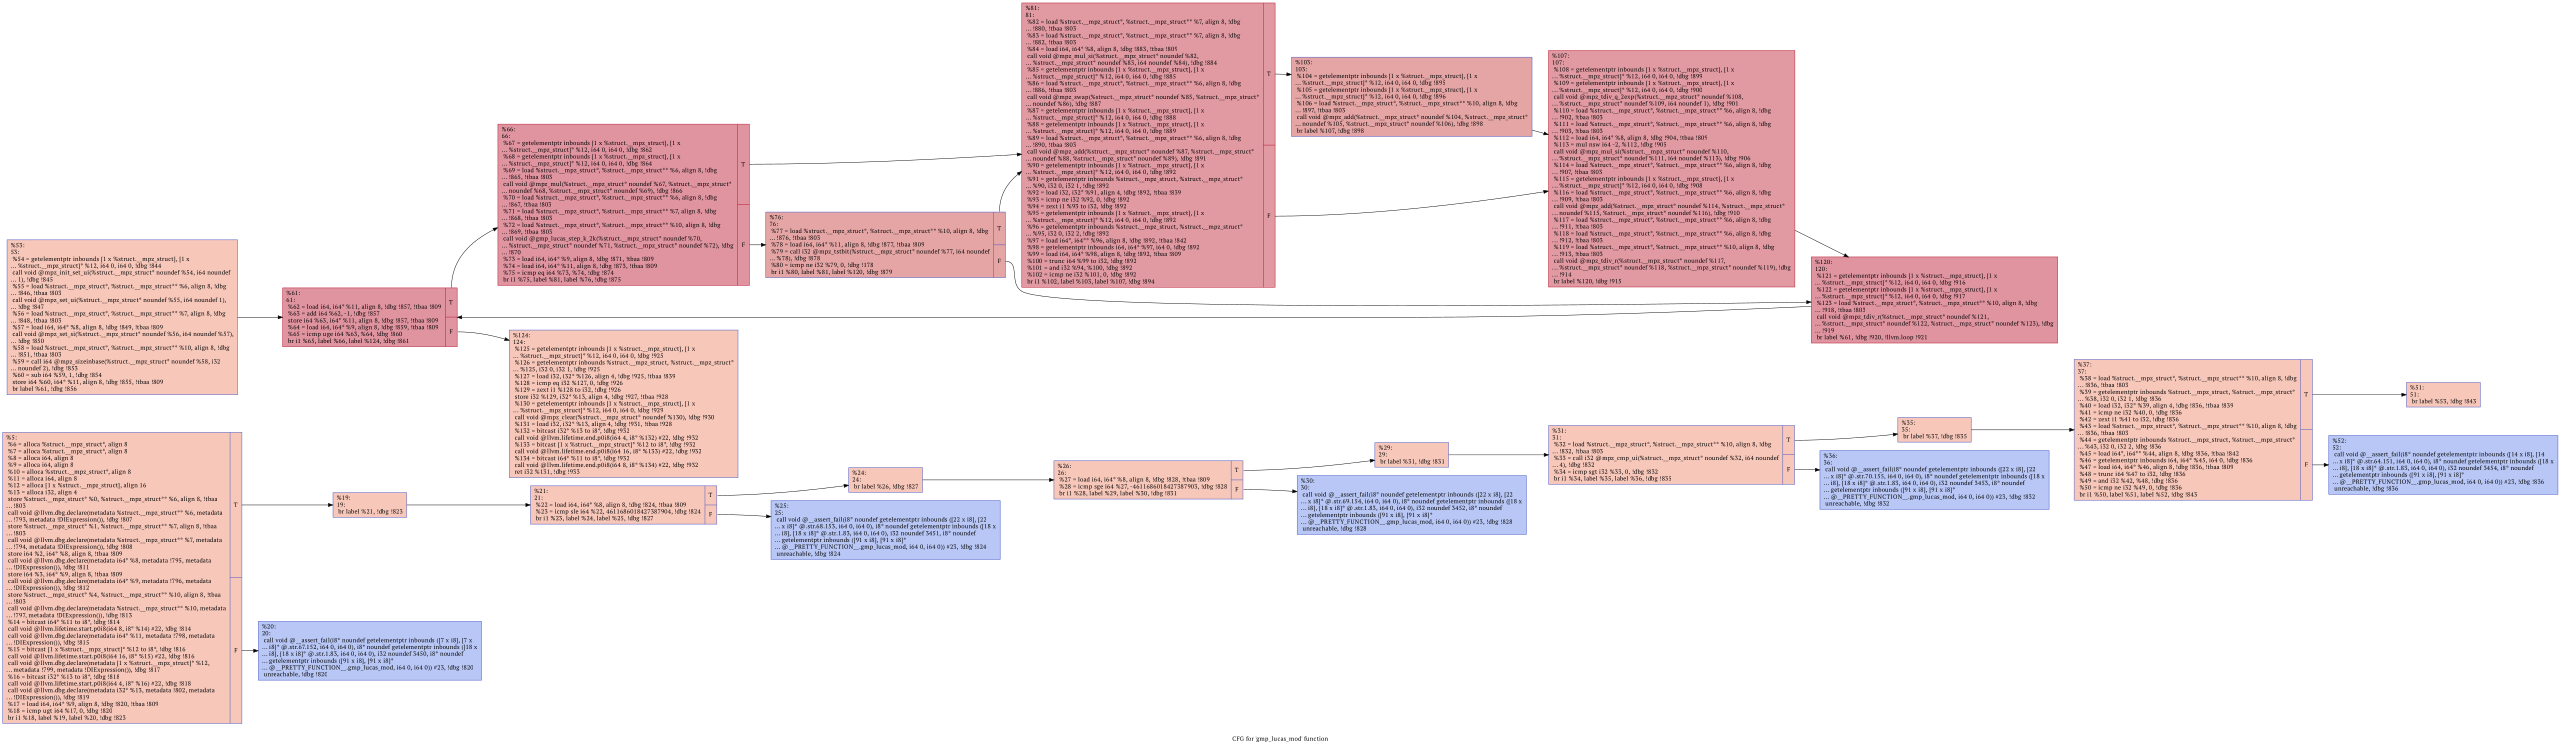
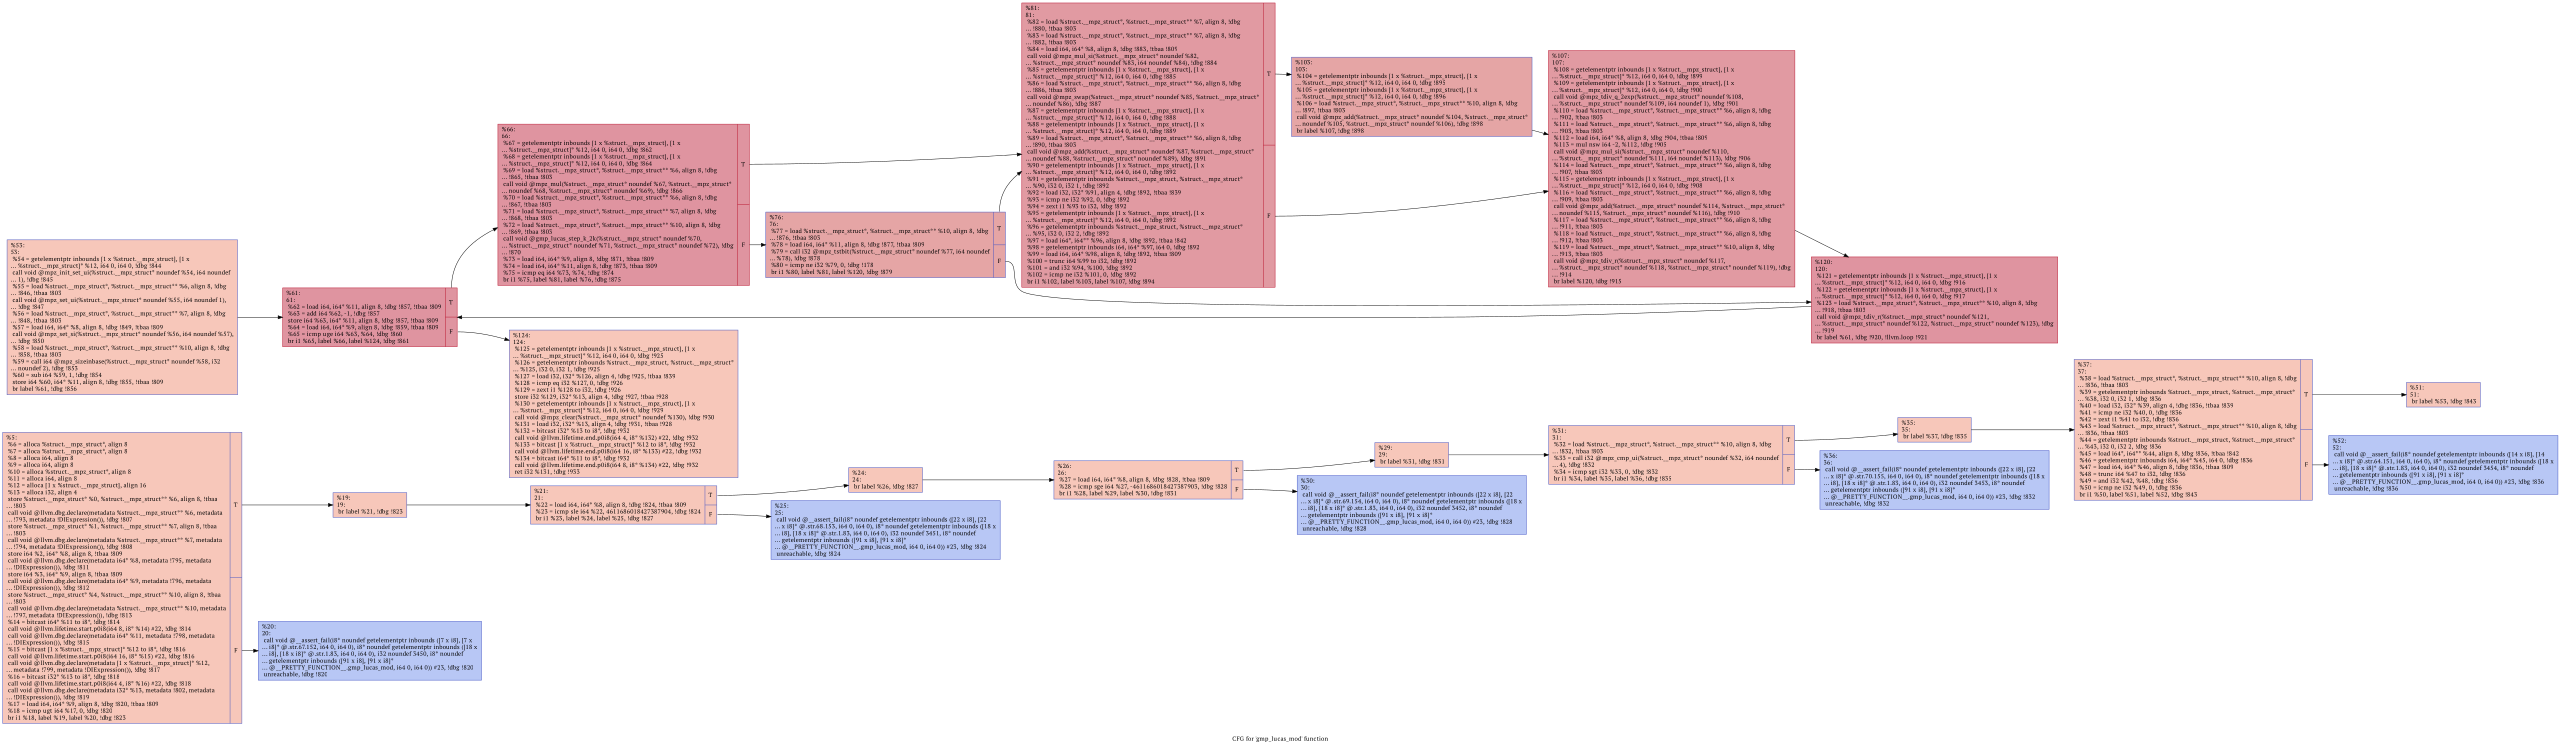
  digraph {
    fontname="PT Serif"
    label="CFG for 'gmp_lucas_mod' function"
    rankdir=LR
    node [color="#3d50c3ff" fillcolor="#ec7f6370" fontname="PT Serif" shape=record style=filled]
    edge [fontname="PT Serif" tailport=s0]
    n1 [label="{%5:\l  %6 = alloca %struct.__mpz_struct*, align 8\l  %7 = alloca %struct.__mpz_struct*, align 8\l  %8 = alloca i64, align 8\l  %9 = alloca i64, align 8\l  %10 = alloca %struct.__mpz_struct*, align 8\l  %11 = alloca i64, align 8\l  %12 = alloca [1 x %struct.__mpz_struct], align 16\l  %13 = alloca i32, align 4\l  store %struct.__mpz_struct* %0, %struct.__mpz_struct** %6, align 8, !tbaa\l... !803\l  call void @llvm.dbg.declare(metadata %struct.__mpz_struct** %6, metadata\l... !793, metadata !DIExpression()), !dbg !807\l  store %struct.__mpz_struct* %1, %struct.__mpz_struct** %7, align 8, !tbaa\l... !803\l  call void @llvm.dbg.declare(metadata %struct.__mpz_struct** %7, metadata\l... !794, metadata !DIExpression()), !dbg !808\l  store i64 %2, i64* %8, align 8, !tbaa !809\l  call void @llvm.dbg.declare(metadata i64* %8, metadata !795, metadata\l... !DIExpression()), !dbg !811\l  store i64 %3, i64* %9, align 8, !tbaa !809\l  call void @llvm.dbg.declare(metadata i64* %9, metadata !796, metadata\l... !DIExpression()), !dbg !812\l  store %struct.__mpz_struct* %4, %struct.__mpz_struct** %10, align 8, !tbaa\l... !803\l  call void @llvm.dbg.declare(metadata %struct.__mpz_struct** %10, metadata\l... !797, metadata !DIExpression()), !dbg !813\l  %14 = bitcast i64* %11 to i8*, !dbg !814\l  call void @llvm.lifetime.start.p0i8(i64 8, i8* %14) #22, !dbg !814\l  call void @llvm.dbg.declare(metadata i64* %11, metadata !798, metadata\l... !DIExpression()), !dbg !815\l  %15 = bitcast [1 x %struct.__mpz_struct]* %12 to i8*, !dbg !816\l  call void @llvm.lifetime.start.p0i8(i64 16, i8* %15) #22, !dbg !816\l  call void @llvm.dbg.declare(metadata [1 x %struct.__mpz_struct]* %12,\l... metadata !799, metadata !DIExpression()), !dbg !817\l  %16 = bitcast i32* %13 to i8*, !dbg !818\l  call void @llvm.lifetime.start.p0i8(i64 4, i8* %16) #22, !dbg !818\l  call void @llvm.dbg.declare(metadata i32* %13, metadata !802, metadata\l... !DIExpression()), !dbg !819\l  %17 = load i64, i64* %9, align 8, !dbg !820, !tbaa !809\l  %18 = icmp ugt i64 %17, 0, !dbg !820\l  br i1 %18, label %19, label %20, !dbg !823\l|{<s0>T|<s1>F}}"]
    n2 [label="{%19:\l19:                                               \l  br label %21, !dbg !823\l}"]
    n3 [fillcolor="#5f7fe870" label="{%20:\l20:                                               \l  call void @__assert_fail(i8* noundef getelementptr inbounds ([7 x i8], [7 x\l... i8]* @.str.67.152, i64 0, i64 0), i8* noundef getelementptr inbounds ([18 x\l... i8], [18 x i8]* @.str.1.83, i64 0, i64 0), i32 noundef 3450, i8* noundef\l... getelementptr inbounds ([91 x i8], [91 x i8]*\l... @__PRETTY_FUNCTION__.gmp_lucas_mod, i64 0, i64 0)) #23, !dbg !820\l  unreachable, !dbg !820\l}"]
    n4 [label="{%21:\l21:                                               \l  %22 = load i64, i64* %8, align 8, !dbg !824, !tbaa !809\l  %23 = icmp sle i64 %22, 4611686018427387904, !dbg !824\l  br i1 %23, label %24, label %25, !dbg !827\l|{<s0>T|<s1>F}}"]
    n5 [label="{%24:\l24:                                               \l  br label %26, !dbg !827\l}"]
    n6 [fillcolor="#5f7fe870" label="{%25:\l25:                                               \l  call void @__assert_fail(i8* noundef getelementptr inbounds ([22 x i8], [22\l... x i8]* @.str.68.153, i64 0, i64 0), i8* noundef getelementptr inbounds ([18 x\l... i8], [18 x i8]* @.str.1.83, i64 0, i64 0), i32 noundef 3451, i8* noundef\l... getelementptr inbounds ([91 x i8], [91 x i8]*\l... @__PRETTY_FUNCTION__.gmp_lucas_mod, i64 0, i64 0)) #23, !dbg !824\l  unreachable, !dbg !824\l}"]
    n7 [label="{%26:\l26:                                               \l  %27 = load i64, i64* %8, align 8, !dbg !828, !tbaa !809\l  %28 = icmp sge i64 %27, -4611686018427387903, !dbg !828\l  br i1 %28, label %29, label %30, !dbg !831\l|{<s0>T|<s1>F}}"]
    n8 [label="{%29:\l29:                                               \l  br label %31, !dbg !831\l}"]
    n9 [fillcolor="#5f7fe870" label="{%30:\l30:                                               \l  call void @__assert_fail(i8* noundef getelementptr inbounds ([22 x i8], [22\l... x i8]* @.str.69.154, i64 0, i64 0), i8* noundef getelementptr inbounds ([18 x\l... i8], [18 x i8]* @.str.1.83, i64 0, i64 0), i32 noundef 3452, i8* noundef\l... getelementptr inbounds ([91 x i8], [91 x i8]*\l... @__PRETTY_FUNCTION__.gmp_lucas_mod, i64 0, i64 0)) #23, !dbg !828\l  unreachable, !dbg !828\l}"]
    n10 [label="{%31:\l31:                                               \l  %32 = load %struct.__mpz_struct*, %struct.__mpz_struct** %10, align 8, !dbg\l... !832, !tbaa !803\l  %33 = call i32 @mpz_cmp_ui(%struct.__mpz_struct* noundef %32, i64 noundef\l... 4), !dbg !832\l  %34 = icmp sgt i32 %33, 0, !dbg !832\l  br i1 %34, label %35, label %36, !dbg !835\l|{<s0>T|<s1>F}}"]
    n11 [label="{%35:\l35:                                               \l  br label %37, !dbg !835\l}"]
    n12 [fillcolor="#5f7fe870" label="{%36:\l36:                                               \l  call void @__assert_fail(i8* noundef getelementptr inbounds ([22 x i8], [22\l... x i8]* @.str.70.155, i64 0, i64 0), i8* noundef getelementptr inbounds ([18 x\l... i8], [18 x i8]* @.str.1.83, i64 0, i64 0), i32 noundef 3453, i8* noundef\l... getelementptr inbounds ([91 x i8], [91 x i8]*\l... @__PRETTY_FUNCTION__.gmp_lucas_mod, i64 0, i64 0)) #23, !dbg !832\l  unreachable, !dbg !832\l}"]
    n13 [label="{%37:\l37:                                               \l  %38 = load %struct.__mpz_struct*, %struct.__mpz_struct** %10, align 8, !dbg\l... !836, !tbaa !803\l  %39 = getelementptr inbounds %struct.__mpz_struct, %struct.__mpz_struct*\l... %38, i32 0, i32 1, !dbg !836\l  %40 = load i32, i32* %39, align 4, !dbg !836, !tbaa !839\l  %41 = icmp ne i32 %40, 0, !dbg !836\l  %42 = zext i1 %41 to i32, !dbg !836\l  %43 = load %struct.__mpz_struct*, %struct.__mpz_struct** %10, align 8, !dbg\l... !836, !tbaa !803\l  %44 = getelementptr inbounds %struct.__mpz_struct, %struct.__mpz_struct*\l... %43, i32 0, i32 2, !dbg !836\l  %45 = load i64*, i64** %44, align 8, !dbg !836, !tbaa !842\l  %46 = getelementptr inbounds i64, i64* %45, i64 0, !dbg !836\l  %47 = load i64, i64* %46, align 8, !dbg !836, !tbaa !809\l  %48 = trunc i64 %47 to i32, !dbg !836\l  %49 = and i32 %42, %48, !dbg !836\l  %50 = icmp ne i32 %49, 0, !dbg !836\l  br i1 %50, label %51, label %52, !dbg !843\l|{<s0>T|<s1>F}}"]
    n14 [label="{%51:\l51:                                               \l  br label %53, !dbg !843\l}"]
    n15 [fillcolor="#5f7fe870" label="{%52:\l52:                                               \l  call void @__assert_fail(i8* noundef getelementptr inbounds ([14 x i8], [14\l... x i8]* @.str.64.151, i64 0, i64 0), i8* noundef getelementptr inbounds ([18 x\l... i8], [18 x i8]* @.str.1.83, i64 0, i64 0), i32 noundef 3454, i8* noundef\l... getelementptr inbounds ([91 x i8], [91 x i8]*\l... @__PRETTY_FUNCTION__.gmp_lucas_mod, i64 0, i64 0)) #23, !dbg !836\l  unreachable, !dbg !836\l}"]
-   n16 [label="{%53:\l53:                                               \l  %54 = getelementptr inbounds [1 x %struct.__mpz_struct], [1 x\l... %struct.__mpz_struct]* %12, i64 0, i64 0, !dbg !844\l  call void @mpz_init_set_ui(%struct.__mpz_struct* noundef %54, i64 noundef\l... 1), !dbg !845\l  %55 = load %struct.__mpz_struct*, %struct.__mpz_struct** %6, align 8, !dbg\l... !846, !tbaa !803\l  call void @mpz_set_ui(%struct.__mpz_struct* noundef %55, i64 noundef 1),\l... !dbg !847\l  %56 = load %struct.__mpz_struct*, %struct.__mpz_struct** %7, align 8, !dbg\l... !848, !tbaa !803\l  %57 = load i64, i64* %8, align 8, !dbg !849, !tbaa !809\l  call void @mpz_set_si(%struct.__mpz_struct* noundef %56, i64 noundef %57),\l... !dbg !850\l  %58 = load %struct.__mpz_struct*, %struct.__mpz_struct** %10, align 8, !dbg\l... !851, !tbaa !803\l  %59 = call i64 @mpz_sizeinbase(%struct.__mpz_struct* noundef %58, i32\l... noundef 2), !dbg !853\l  %60 = sub i64 %59, 1, !dbg !854\l  store i64 %60, i64* %11, align 8, !dbg !855, !tbaa !809\l  br label %61, !dbg !856\l}"]
+   n16 [label="{%53:\l53:                                               \l  %54 = getelementptr inbounds [1 x %struct.__mpz_struct], [1 x\l... %struct.__mpz_struct]* %12, i64 0, i64 0, !dbg !844\l  call void @mpz_init_set_ui(%struct.__mpz_struct* noundef %54, i64 noundef\l... 1), !dbg !845\l  %55 = load %struct.__mpz_struct*, %struct.__mpz_struct** %6, align 8, !dbg\l... !846, !tbaa !803\l  call void @mpz_set_ui(%struct.__mpz_struct* noundef %55, i64 noundef 1),\l... !dbg !847\l  %56 = load %struct.__mpz_struct*, %struct.__mpz_struct** %7, align 8, !dbg\l... !848, !tbaa !803\l  %57 = load i64, i64* %8, align 8, !dbg !849, !tbaa !809\l  call void @mpz_set_si(%struct.__mpz_struct* noundef %56, i64 noundef %57),\l... !dbg !850\l  %58 = load %struct.__mpz_struct*, %struct.__mpz_struct** %10, align 8, !dbg\l... !858, !tbaa !803\l  %59 = call i64 @mpz_sizeinbase(%struct.__mpz_struct* noundef %58, i32\l... noundef 2), !dbg !853\l  %60 = sub i64 %59, 1, !dbg !854\l  store i64 %60, i64* %11, align 8, !dbg !855, !tbaa !809\l  br label %61, !dbg !856\l}"]
    n17 [color="#b70d28ff" fillcolor="#b70d2870" label="{%61:\l61:                                               \l  %62 = load i64, i64* %11, align 8, !dbg !857, !tbaa !809\l  %63 = add i64 %62, -1, !dbg !857\l  store i64 %63, i64* %11, align 8, !dbg !857, !tbaa !809\l  %64 = load i64, i64* %9, align 8, !dbg !859, !tbaa !809\l  %65 = icmp uge i64 %63, %64, !dbg !860\l  br i1 %65, label %66, label %124, !dbg !861\l|{<s0>T|<s1>F}}"]
    n18 [color="#b70d28ff" fillcolor="#b70d2870" label="{%66:\l66:                                               \l  %67 = getelementptr inbounds [1 x %struct.__mpz_struct], [1 x\l... %struct.__mpz_struct]* %12, i64 0, i64 0, !dbg !862\l  %68 = getelementptr inbounds [1 x %struct.__mpz_struct], [1 x\l... %struct.__mpz_struct]* %12, i64 0, i64 0, !dbg !864\l  %69 = load %struct.__mpz_struct*, %struct.__mpz_struct** %6, align 8, !dbg\l... !865, !tbaa !803\l  call void @mpz_mul(%struct.__mpz_struct* noundef %67, %struct.__mpz_struct*\l... noundef %68, %struct.__mpz_struct* noundef %69), !dbg !866\l  %70 = load %struct.__mpz_struct*, %struct.__mpz_struct** %6, align 8, !dbg\l... !867, !tbaa !803\l  %71 = load %struct.__mpz_struct*, %struct.__mpz_struct** %7, align 8, !dbg\l... !868, !tbaa !803\l  %72 = load %struct.__mpz_struct*, %struct.__mpz_struct** %10, align 8, !dbg\l... !869, !tbaa !803\l  call void @gmp_lucas_step_k_2k(%struct.__mpz_struct* noundef %70,\l... %struct.__mpz_struct* noundef %71, %struct.__mpz_struct* noundef %72), !dbg\l... !870\l  %73 = load i64, i64* %9, align 8, !dbg !871, !tbaa !809\l  %74 = load i64, i64* %11, align 8, !dbg !873, !tbaa !809\l  %75 = icmp eq i64 %73, %74, !dbg !874\l  br i1 %75, label %81, label %76, !dbg !875\l|{<s0>T|<s1>F}}"]
    n19 [label="{%124:\l124:                                              \l  %125 = getelementptr inbounds [1 x %struct.__mpz_struct], [1 x\l... %struct.__mpz_struct]* %12, i64 0, i64 0, !dbg !925\l  %126 = getelementptr inbounds %struct.__mpz_struct, %struct.__mpz_struct*\l... %125, i32 0, i32 1, !dbg !925\l  %127 = load i32, i32* %126, align 4, !dbg !925, !tbaa !839\l  %128 = icmp eq i32 %127, 0, !dbg !926\l  %129 = zext i1 %128 to i32, !dbg !926\l  store i32 %129, i32* %13, align 4, !dbg !927, !tbaa !928\l  %130 = getelementptr inbounds [1 x %struct.__mpz_struct], [1 x\l... %struct.__mpz_struct]* %12, i64 0, i64 0, !dbg !929\l  call void @mpz_clear(%struct.__mpz_struct* noundef %130), !dbg !930\l  %131 = load i32, i32* %13, align 4, !dbg !931, !tbaa !928\l  %132 = bitcast i32* %13 to i8*, !dbg !932\l  call void @llvm.lifetime.end.p0i8(i64 4, i8* %132) #22, !dbg !932\l  %133 = bitcast [1 x %struct.__mpz_struct]* %12 to i8*, !dbg !932\l  call void @llvm.lifetime.end.p0i8(i64 16, i8* %133) #22, !dbg !932\l  %134 = bitcast i64* %11 to i8*, !dbg !932\l  call void @llvm.lifetime.end.p0i8(i64 8, i8* %134) #22, !dbg !932\l  ret i32 %131, !dbg !933\l}"]
    n20 [color="#b70d28ff" fillcolor="#bb1b2c70" label="{%81:\l81:                                               \l  %82 = load %struct.__mpz_struct*, %struct.__mpz_struct** %7, align 8, !dbg\l... !880, !tbaa !803\l  %83 = load %struct.__mpz_struct*, %struct.__mpz_struct** %7, align 8, !dbg\l... !882, !tbaa !803\l  %84 = load i64, i64* %8, align 8, !dbg !883, !tbaa !809\l  call void @mpz_mul_si(%struct.__mpz_struct* noundef %82,\l... %struct.__mpz_struct* noundef %83, i64 noundef %84), !dbg !884\l  %85 = getelementptr inbounds [1 x %struct.__mpz_struct], [1 x\l... %struct.__mpz_struct]* %12, i64 0, i64 0, !dbg !885\l  %86 = load %struct.__mpz_struct*, %struct.__mpz_struct** %6, align 8, !dbg\l... !886, !tbaa !803\l  call void @mpz_swap(%struct.__mpz_struct* noundef %85, %struct.__mpz_struct*\l... noundef %86), !dbg !887\l  %87 = getelementptr inbounds [1 x %struct.__mpz_struct], [1 x\l... %struct.__mpz_struct]* %12, i64 0, i64 0, !dbg !888\l  %88 = getelementptr inbounds [1 x %struct.__mpz_struct], [1 x\l... %struct.__mpz_struct]* %12, i64 0, i64 0, !dbg !889\l  %89 = load %struct.__mpz_struct*, %struct.__mpz_struct** %6, align 8, !dbg\l... !890, !tbaa !803\l  call void @mpz_add(%struct.__mpz_struct* noundef %87, %struct.__mpz_struct*\l... noundef %88, %struct.__mpz_struct* noundef %89), !dbg !891\l  %90 = getelementptr inbounds [1 x %struct.__mpz_struct], [1 x\l... %struct.__mpz_struct]* %12, i64 0, i64 0, !dbg !892\l  %91 = getelementptr inbounds %struct.__mpz_struct, %struct.__mpz_struct*\l... %90, i32 0, i32 1, !dbg !892\l  %92 = load i32, i32* %91, align 4, !dbg !892, !tbaa !839\l  %93 = icmp ne i32 %92, 0, !dbg !892\l  %94 = zext i1 %93 to i32, !dbg !892\l  %95 = getelementptr inbounds [1 x %struct.__mpz_struct], [1 x\l... %struct.__mpz_struct]* %12, i64 0, i64 0, !dbg !892\l  %96 = getelementptr inbounds %struct.__mpz_struct, %struct.__mpz_struct*\l... %95, i32 0, i32 2, !dbg !892\l  %97 = load i64*, i64** %96, align 8, !dbg !892, !tbaa !842\l  %98 = getelementptr inbounds i64, i64* %97, i64 0, !dbg !892\l  %99 = load i64, i64* %98, align 8, !dbg !892, !tbaa !809\l  %100 = trunc i64 %99 to i32, !dbg !892\l  %101 = and i32 %94, %100, !dbg !892\l  %102 = icmp ne i32 %101, 0, !dbg !892\l  br i1 %102, label %103, label %107, !dbg !894\l|{<s0>T|<s1>F}}"]
    n21 [fillcolor="#c5333470" label="{%76:\l76:                                               \l  %77 = load %struct.__mpz_struct*, %struct.__mpz_struct** %10, align 8, !dbg\l... !876, !tbaa !803\l  %78 = load i64, i64* %11, align 8, !dbg !877, !tbaa !809\l  %79 = call i32 @mpz_tstbit(%struct.__mpz_struct* noundef %77, i64 noundef\l... %78), !dbg !878\l  %80 = icmp ne i32 %79, 0, !dbg !178\l  br i1 %80, label %81, label %120, !dbg !879\l|{<s0>T|<s1>F}}"]
    n22 [fillcolor="#c5333470" label="{%103:\l103:                                              \l  %104 = getelementptr inbounds [1 x %struct.__mpz_struct], [1 x\l... %struct.__mpz_struct]* %12, i64 0, i64 0, !dbg !895\l  %105 = getelementptr inbounds [1 x %struct.__mpz_struct], [1 x\l... %struct.__mpz_struct]* %12, i64 0, i64 0, !dbg !896\l  %106 = load %struct.__mpz_struct*, %struct.__mpz_struct** %10, align 8, !dbg\l... !897, !tbaa !803\l  call void @mpz_add(%struct.__mpz_struct* noundef %104, %struct.__mpz_struct*\l... noundef %105, %struct.__mpz_struct* noundef %106), !dbg !898\l  br label %107, !dbg !898\l}"]
    n23 [color="#b70d28ff" fillcolor="#bb1b2c70" label="{%107:\l107:                                              \l  %108 = getelementptr inbounds [1 x %struct.__mpz_struct], [1 x\l... %struct.__mpz_struct]* %12, i64 0, i64 0, !dbg !899\l  %109 = getelementptr inbounds [1 x %struct.__mpz_struct], [1 x\l... %struct.__mpz_struct]* %12, i64 0, i64 0, !dbg !900\l  call void @mpz_tdiv_q_2exp(%struct.__mpz_struct* noundef %108,\l... %struct.__mpz_struct* noundef %109, i64 noundef 1), !dbg !901\l  %110 = load %struct.__mpz_struct*, %struct.__mpz_struct** %6, align 8, !dbg\l... !902, !tbaa !803\l  %111 = load %struct.__mpz_struct*, %struct.__mpz_struct** %6, align 8, !dbg\l... !903, !tbaa !803\l  %112 = load i64, i64* %8, align 8, !dbg !904, !tbaa !809\l  %113 = mul nsw i64 -2, %112, !dbg !905\l  call void @mpz_mul_si(%struct.__mpz_struct* noundef %110,\l... %struct.__mpz_struct* noundef %111, i64 noundef %113), !dbg !906\l  %114 = load %struct.__mpz_struct*, %struct.__mpz_struct** %6, align 8, !dbg\l... !907, !tbaa !803\l  %115 = getelementptr inbounds [1 x %struct.__mpz_struct], [1 x\l... %struct.__mpz_struct]* %12, i64 0, i64 0, !dbg !908\l  %116 = load %struct.__mpz_struct*, %struct.__mpz_struct** %6, align 8, !dbg\l... !909, !tbaa !803\l  call void @mpz_add(%struct.__mpz_struct* noundef %114, %struct.__mpz_struct*\l... noundef %115, %struct.__mpz_struct* noundef %116), !dbg !910\l  %117 = load %struct.__mpz_struct*, %struct.__mpz_struct** %6, align 8, !dbg\l... !911, !tbaa !803\l  %118 = load %struct.__mpz_struct*, %struct.__mpz_struct** %6, align 8, !dbg\l... !912, !tbaa !803\l  %119 = load %struct.__mpz_struct*, %struct.__mpz_struct** %10, align 8, !dbg\l... !913, !tbaa !803\l  call void @mpz_tdiv_r(%struct.__mpz_struct* noundef %117,\l... %struct.__mpz_struct* noundef %118, %struct.__mpz_struct* noundef %119), !dbg\l... !914\l  br label %120, !dbg !915\l}"]
    n24 [color="#b70d28ff" fillcolor="#b70d2870" label="{%120:\l120:                                              \l  %121 = getelementptr inbounds [1 x %struct.__mpz_struct], [1 x\l... %struct.__mpz_struct]* %12, i64 0, i64 0, !dbg !916\l  %122 = getelementptr inbounds [1 x %struct.__mpz_struct], [1 x\l... %struct.__mpz_struct]* %12, i64 0, i64 0, !dbg !917\l  %123 = load %struct.__mpz_struct*, %struct.__mpz_struct** %10, align 8, !dbg\l... !918, !tbaa !803\l  call void @mpz_tdiv_r(%struct.__mpz_struct* noundef %121,\l... %struct.__mpz_struct* noundef %122, %struct.__mpz_struct* noundef %123), !dbg\l... !919\l  br label %61, !dbg !920, !llvm.loop !921\l}"]
    n1 -> n2
    n1 -> n3 [tailport=s1]
    n2 -> n4 [tailport=""]
    n4 -> n5
    n4 -> n6 [tailport=s1]
    n5 -> n7 [tailport=""]
    n7 -> n8
    n7 -> n9 [tailport=s1]
    n8 -> n10 [tailport=""]
    n10 -> n11
    n10 -> n12 [tailport=s1]
    n11 -> n13 [tailport=""]
    n13 -> n14
    n13 -> n15 [tailport=s1]
    n16 -> n17 [tailport=""]
    n17 -> n18
    n17 -> n19 [tailport=s1]
    n18 -> n20
    n18 -> n21 [tailport=s1]
    n20 -> n22
    n20 -> n23 [tailport=s1]
    n21 -> n20
    n21 -> n24 [tailport=s1]
    n22 -> n23 [tailport=""]
    n23 -> n24 [tailport=""]
    n24 -> n17 [tailport=""]
  }
